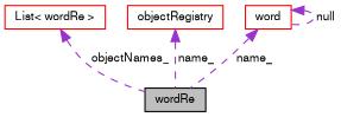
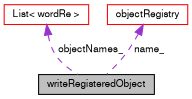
  digraph {
    node [color=red fontname=FreeSans fontsize=10 shape=record]
    edge [color=darkorchid3 dir=back fontname=FreeSans fontsize=10 labelfontname=FreeSans labelfontsize=10 style=dashed]
-   n1 [color=black fillcolor=grey75 fontcolor=black height=0.2 label=wordRe style=filled width=0.4]
+   n1 [color=black fillcolor=grey75 fontcolor=black height=0.2 label=writeRegisteredObject style=filled width=0.4]
    n2 [height=0.2 label="List\< wordRe \>" width=0.4]
    n3 [height=0.2 label=objectRegistry width=0.4]
-   n4 [height=0.2 label=word width=0.4]
    n2 -> n1 [label=" objectNames_"]
    n3 -> n1 [label=" name_"]
-   n4 -> n1 [label=" name_"]
-   n4 -> n4 [label=" null"]
  }
